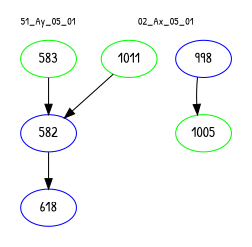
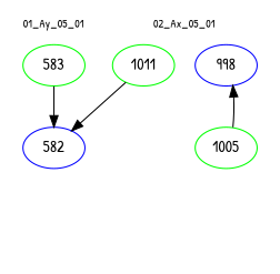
  digraph {
    fontname="Patrick Hand"
    node [color=green fontname="Patrick Hand"]
    edge [color=black fontname="Patrick Hand"]
    n1 [label=583]
    n2 [color=blue label=582]
-   n3 [color=blue label=618]
    n4 [label=1011]
    n5 [color=blue label=998]
    n6 [label=1005]
    subgraph cluster_1 {
      color=white
      fontsize=10
-     label="51_Ay_05_01"
+     label="01_Ay_05_01"
      n1
      n2
-     n3
    }
    subgraph cluster_2 {
      color=white
      fontsize=10
      label="02_Ax_05_01"
      n4
      n5
      n6
    }
    n1 -> n2
-   n2 -> n3
    n4 -> n2
-   n5 -> n6
+   n6 -> n5
  }
